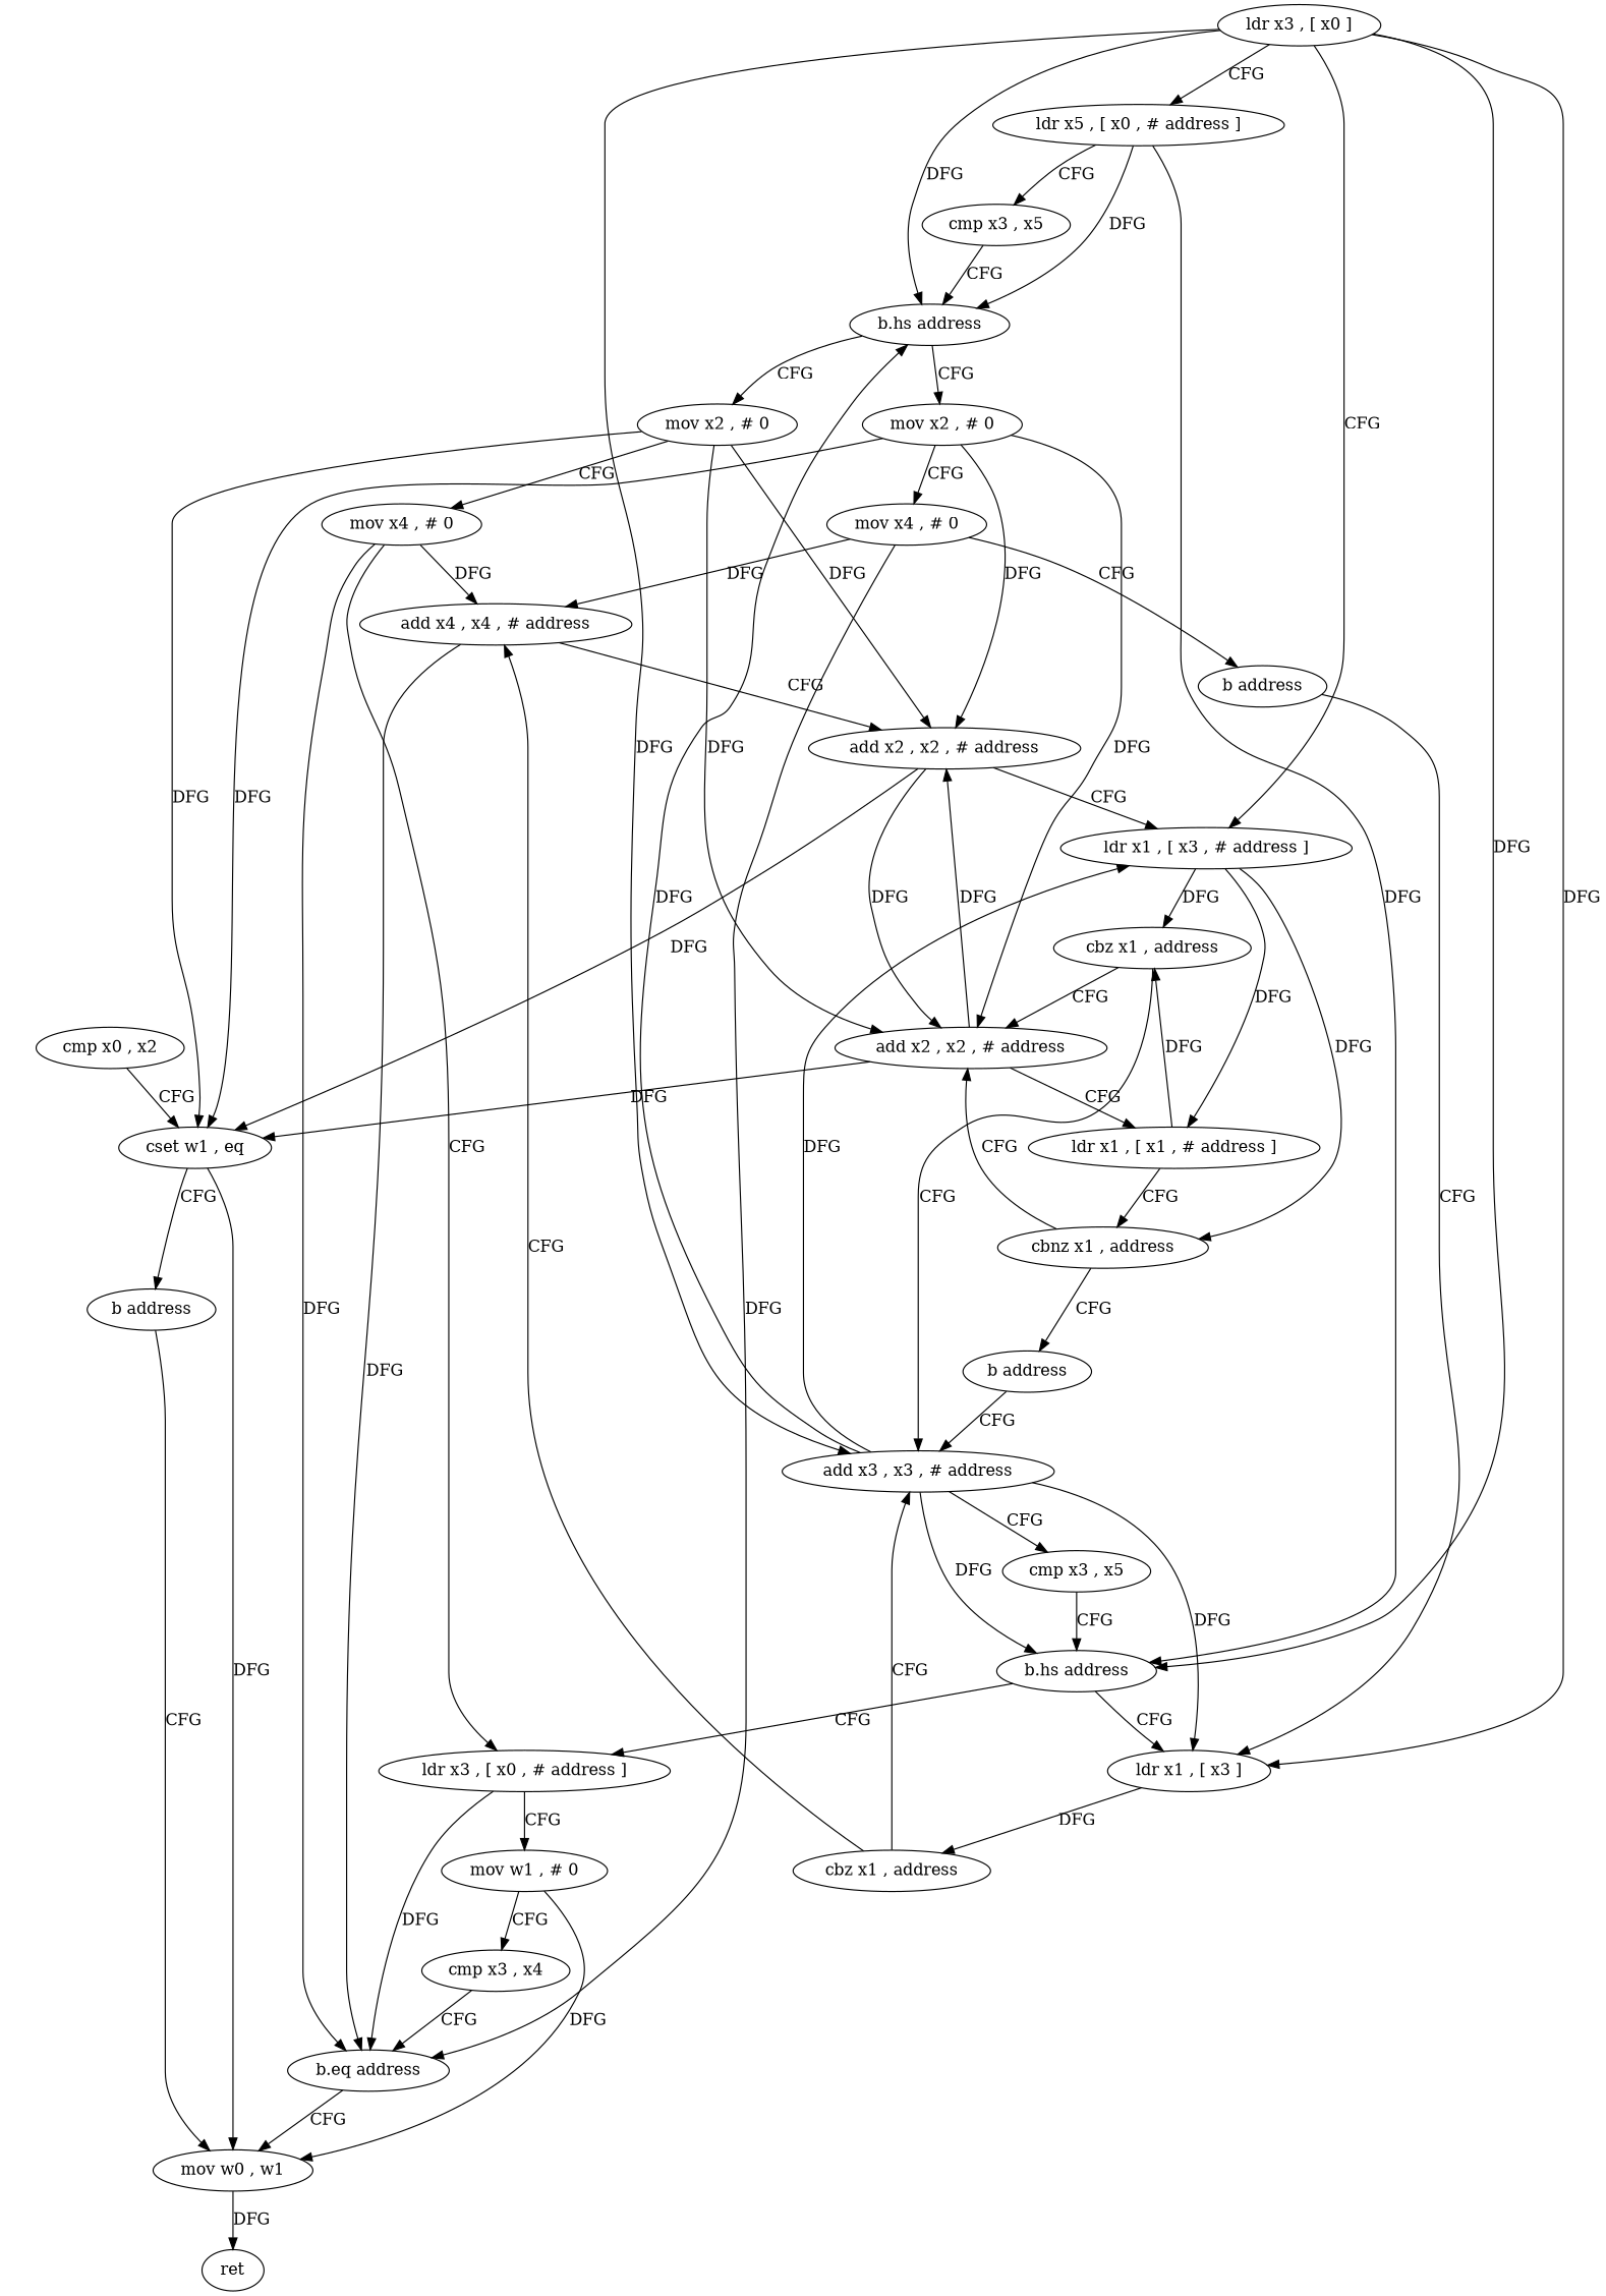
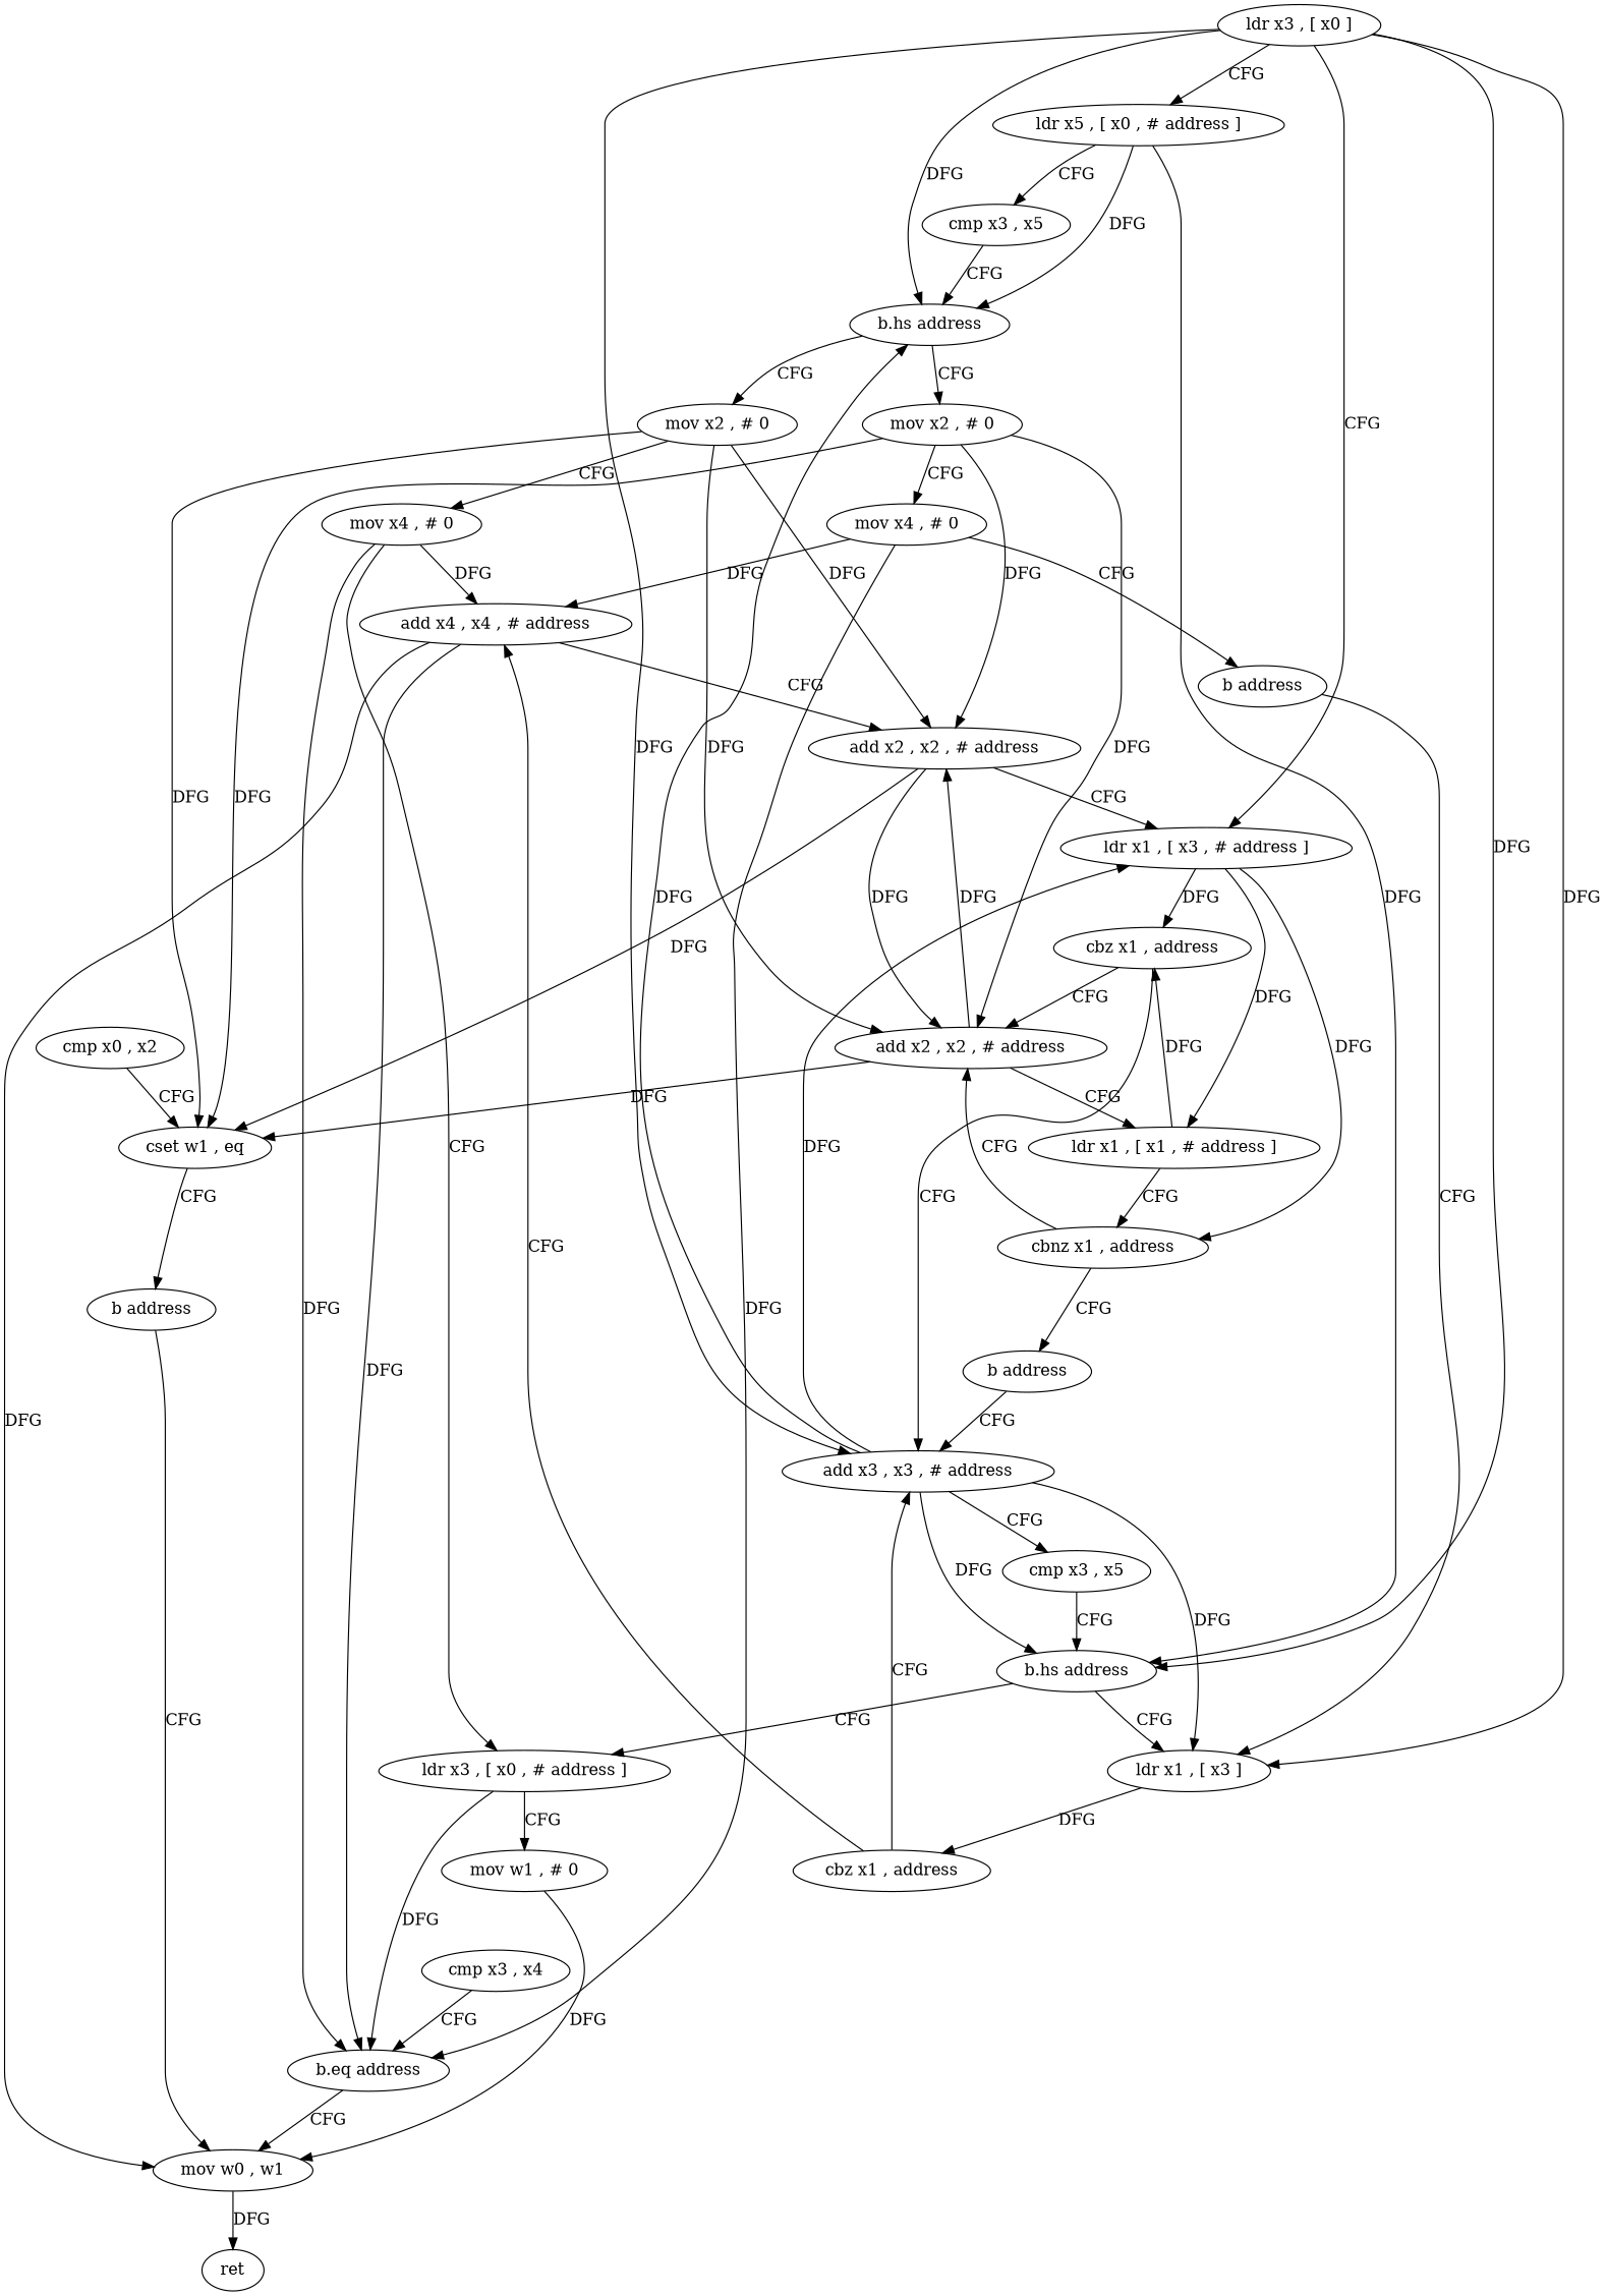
  digraph {
    n1 [label="ldr x3 , [ x0 ]"]
    n2 [label="ldr x5 , [ x0 , # address ]"]
    n3 [label="b.hs address"]
    n4 [label="ldr x1 , [ x3 ]"]
    n5 [label="add x3 , x3 , # address"]
    n6 [label="b.hs address"]
    n7 [label="ldr x1 , [ x3 , # address ]"]
    n8 [label="cmp x3 , x5"]
    n9 [label="mov x2 , # 0"]
    n10 [label="mov x2 , # 0"]
    n11 [label="cbz x1 , address"]
    n12 [label="cmp x3 , x5"]
    n13 [label="ldr x3 , [ x0 , # address ]"]
    n14 [label="cbz x1 , address"]
    n15 [label="ldr x1 , [ x1 , # address ]"]
    n16 [label="cbnz x1 , address"]
    n17 [label="mov x4 , # 0"]
    n18 [label="cset w1 , eq"]
    n19 [label="add x2 , x2 , # address"]
    n20 [label="add x2 , x2 , # address"]
    n21 [label="mov x4 , # 0"]
    n22 [label="add x4 , x4 , # address"]
    n23 [label="b.eq address"]
    n24 [label="b address"]
    n25 [label="mov w0 , w1"]
    n26 [label="b address"]
    n27 [label="mov w1 , # 0"]
    n28 [label="cmp x3 , x4"]
    n29 [label="cmp x0 , x2"]
    n30 [label=ret]
    n31 [label="b address"]
    n1 -> n2 [label=CFG]
    n1 -> n3 [label=DFG]
    n1 -> n4 [label=DFG]
    n1 -> n5 [label=DFG]
    n1 -> n6 [label=DFG]
    n1 -> n7 [label=CFG]
    n2 -> n3 [label=DFG]
    n2 -> n6 [label=DFG]
    n2 -> n8 [label=CFG]
    n3 -> n9 [label=CFG]
    n3 -> n10 [label=CFG]
    n4 -> n11 [label=DFG]
    n5 -> n3 [label=DFG]
    n5 -> n4 [label=DFG]
    n5 -> n6 [label=DFG]
    n5 -> n7 [label=DFG]
    n5 -> n12 [label=CFG]
    n6 -> n4 [label=CFG]
    n6 -> n13 [label=CFG]
    n7 -> n14 [label=DFG]
    n7 -> n15 [label=DFG]
    n7 -> n16 [label=DFG]
    n8 -> n3 [label=CFG]
    n9 -> n17 [label=CFG]
    n9 -> n18 [label=DFG]
    n9 -> n19 [label=DFG]
    n9 -> n20 [label=DFG]
    n10 -> n18 [label=DFG]
    n10 -> n19 [label=DFG]
    n10 -> n20 [label=DFG]
    n10 -> n21 [label=CFG]
    n11 -> n5 [label=CFG]
    n11 -> n22 [label=CFG]
    n12 -> n6 [label=CFG]
    n13 -> n23 [label=DFG]
    n13 -> n27 [label=CFG]
    n14 -> n5 [label=CFG]
    n14 -> n20 [label=CFG]
    n15 -> n14 [label=DFG]
    n15 -> n16 [label=CFG]
    n16 -> n20 [label=CFG]
    n16 -> n31 [label=CFG]
    n17 -> n13 [label=CFG]
    n17 -> n22 [label=DFG]
    n17 -> n23 [label=DFG]
    n18 -> n24 [label=CFG]
-   n18 -> n25 [label=DFG]
+   n22 -> n25 [label=DFG]
    n19 -> n7 [label=CFG]
    n19 -> n18 [label=DFG]
    n19 -> n20 [label=DFG]
    n20 -> n15 [label=CFG]
    n20 -> n18 [label=DFG]
    n20 -> n19 [label=DFG]
    n21 -> n22 [label=DFG]
    n21 -> n23 [label=DFG]
    n21 -> n26 [label=CFG]
    n22 -> n19 [label=CFG]
    n22 -> n23 [label=DFG]
    n23 -> n25 [label=CFG]
    n24 -> n25 [label=CFG]
    n25 -> n30 [label=DFG]
    n26 -> n4 [label=CFG]
    n27 -> n25 [label=DFG]
-   n27 -> n28 [label=CFG]
    n28 -> n23 [label=CFG]
    n29 -> n18 [label=CFG]
    n31 -> n5 [label=CFG]
  }
